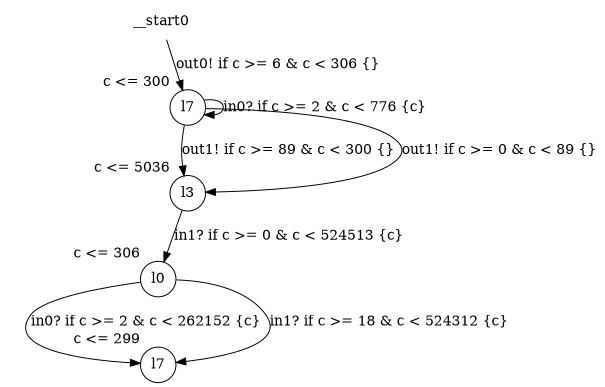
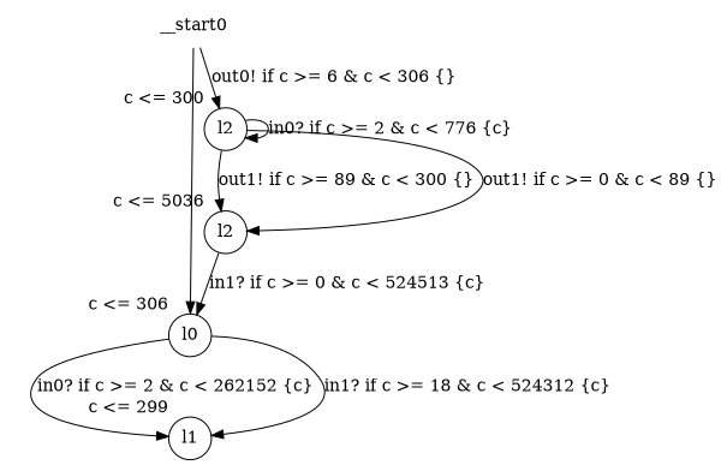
  digraph {
    fontname="DejaVu Serif"
    node [fontname="DejaVu Serif" shape=circle margin=0]
    edge [fontname="DejaVu Serif"]
    __start0 [shape=none margin=""]
    n2 [label=l0 xlabel="c <= 306"]
-   n3 [label=l7 xlabel="c <= 300"]
-   n4 [label=l7 xlabel="c <= 299"]
-   n5 [label=l3 xlabel="c <= 5036"]
+   n3 [label=l2 xlabel="c <= 300"]
+   n4 [label=l1 xlabel="c <= 299"]
+   n5 [label=l2 xlabel="c <= 5036"]
+   __start0 -> n2
    __start0 -> n3 [label="out0! if c >= 6 & c < 306 {} "]
    n2 -> n4 [label="in0? if c >= 2 & c < 262152 {c} "]
    n2 -> n4 [label="in1? if c >= 18 & c < 524312 {c} "]
    n3 -> n3 [label="in0? if c >= 2 & c < 776 {c} "]
    n3 -> n5 [label="out1! if c >= 89 & c < 300 {} "]
    n3 -> n5 [label="out1! if c >= 0 & c < 89 {} "]
    n5 -> n2 [label="in1? if c >= 0 & c < 524513 {c} "]
  }
